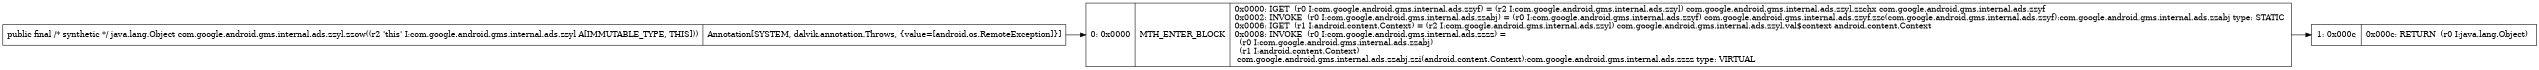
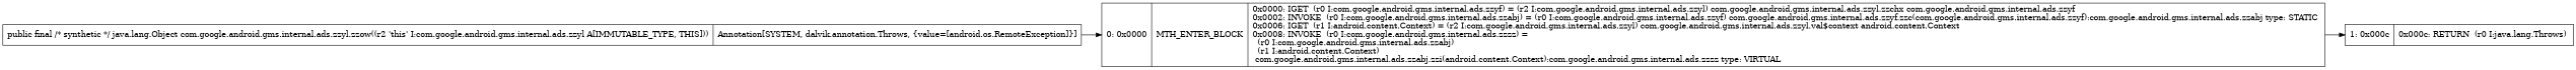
  digraph {
    rankdir=LR
    node [shape=record]
    n1 [label="{0\:\ 0x0000|MTH_ENTER_BLOCK\l|0x0000: IGET  (r0 I:com.google.android.gms.internal.ads.zzyf) = (r2 I:com.google.android.gms.internal.ads.zzyl) com.google.android.gms.internal.ads.zzyl.zzchx com.google.android.gms.internal.ads.zzyf \l0x0002: INVOKE  (r0 I:com.google.android.gms.internal.ads.zzabj) = (r0 I:com.google.android.gms.internal.ads.zzyf) com.google.android.gms.internal.ads.zzyf.zzc(com.google.android.gms.internal.ads.zzyf):com.google.android.gms.internal.ads.zzabj type: STATIC \l0x0006: IGET  (r1 I:android.content.Context) = (r2 I:com.google.android.gms.internal.ads.zzyl) com.google.android.gms.internal.ads.zzyl.val$context android.content.Context \l0x0008: INVOKE  (r0 I:com.google.android.gms.internal.ads.zzzz) = \l  (r0 I:com.google.android.gms.internal.ads.zzabj)\l  (r1 I:android.content.Context)\l com.google.android.gms.internal.ads.zzabj.zzi(android.content.Context):com.google.android.gms.internal.ads.zzzz type: VIRTUAL \l}"]
-   n2 [label="{1\:\ 0x000c|0x000c: RETURN  (r0 I:java.lang.Object) \l}"]
+   n2 [label="{1\:\ 0x000c|0x000c: RETURN  (r0 I:java.lang.Throws) \l}"]
    n3 [label="{public final \/* synthetic *\/ java.lang.Object com.google.android.gms.internal.ads.zzyl.zzow((r2 'this' I:com.google.android.gms.internal.ads.zzyl A[IMMUTABLE_TYPE, THIS]))  | Annotation[SYSTEM, dalvik.annotation.Throws, \{value=[android.os.RemoteException]\}]\l}"]
    n1 -> n2
    n3 -> n1
  }
